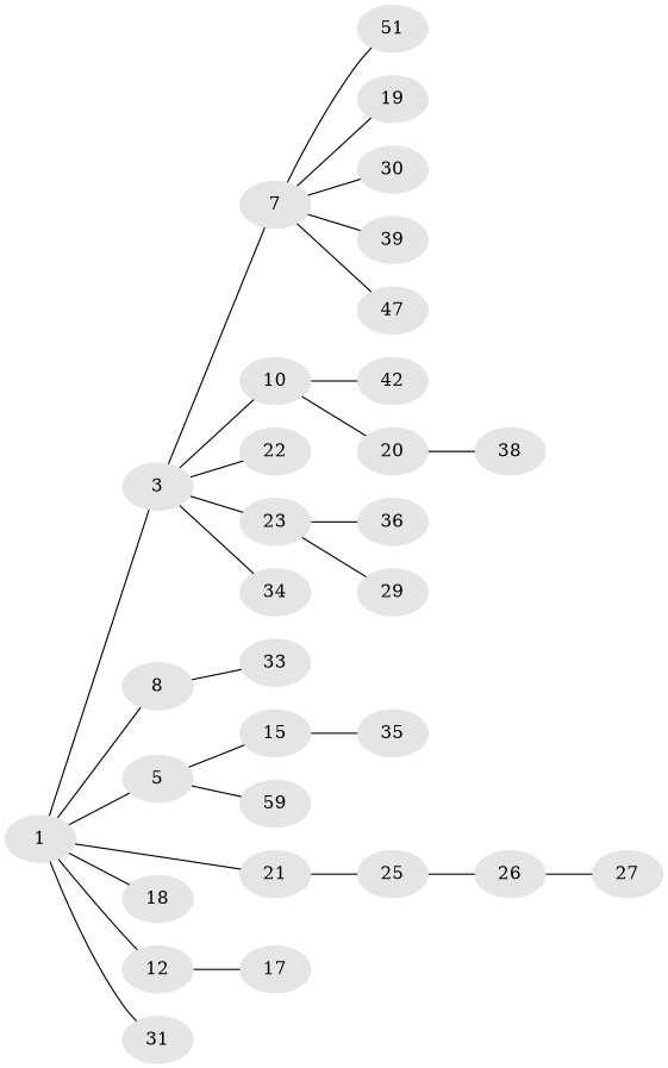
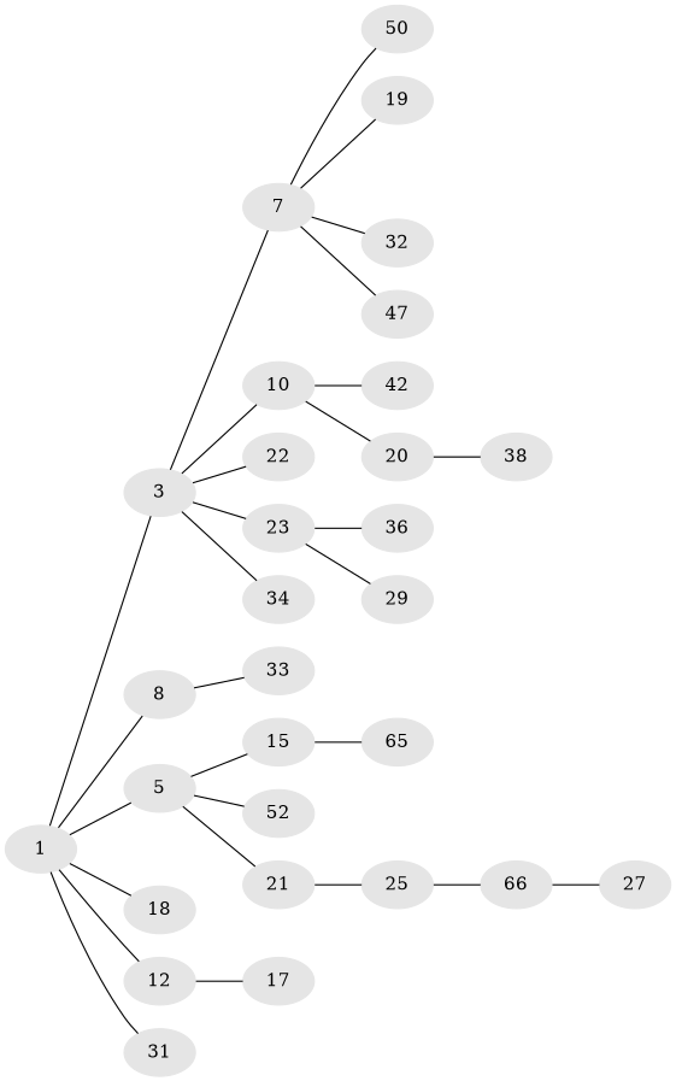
  graph {
    rankdir=LR
    node [color=gray90 style=filled]
    1 [super="+2"]
    3 [super="+6"]
    n3 [label=8 super="+53+62+14"]
    5 [super="+9+57+58"]
    12 [super="+16"]
    18 [super="+45+46"]
    21
    31
    7 [super="+8+28"]
    10 [super="+41+13"]
    22 [super="+44"]
    23
    34
    33
    15
-   59
+   59 [label=52]
    17 [super="+52+40"]
    25
    19
-   30
-   32 [super="+55" label=39]
+   32 [super="+55"]
    47
-   50 [label=51]
+   50
    20 [super="+37"]
    42
    29 [super="+49"]
    36
-   35
+   35 [label=65]
    38
-   26
+   26 [label=66]
    27
    1 -- 3
    1 -- n3
    1 -- 5
    1 -- 12
    1 -- 18
-   1 -- 21
+   5 -- 21
    1 -- 31
    3 -- 7
    3 -- 10
    3 -- 22
    3 -- 23
    3 -- 34
    n3 -- 33
    5 -- 15
    5 -- 59
    12 -- 17
    21 -- 25
    7 -- 19
-   7 -- 30
    7 -- 32
    7 -- 47
    7 -- 50
    10 -- 20
    10 -- 42
    23 -- 29
    23 -- 36
    15 -- 35
    25 -- 26
    20 -- 38
    26 -- 27
  }
